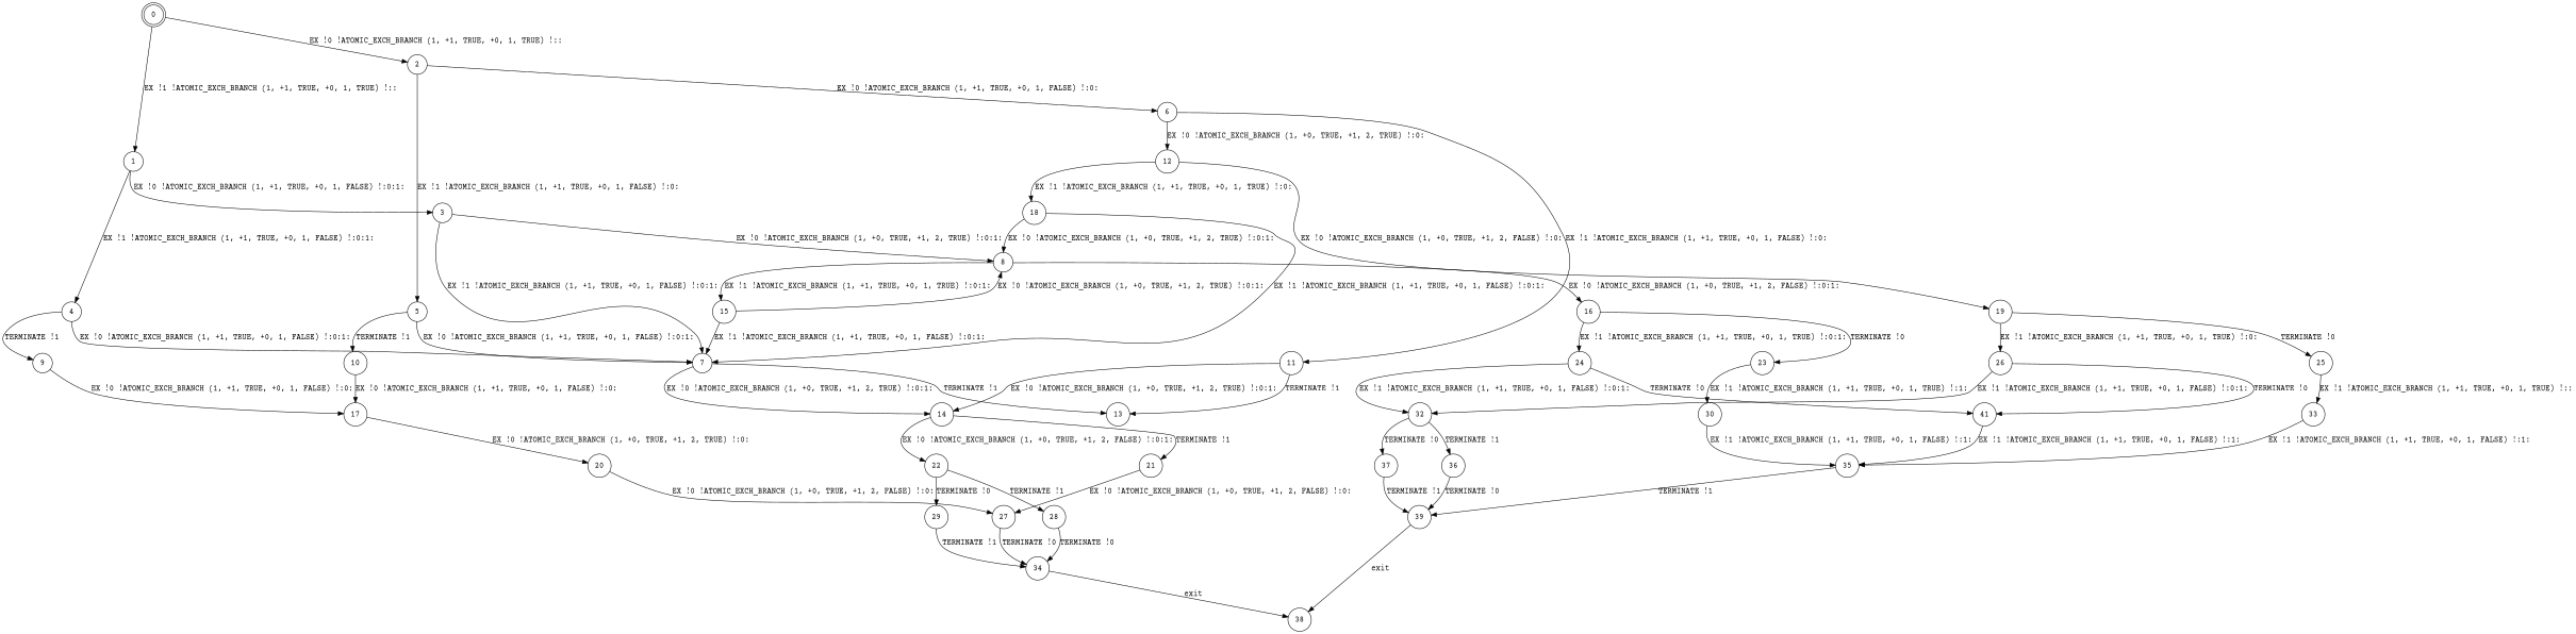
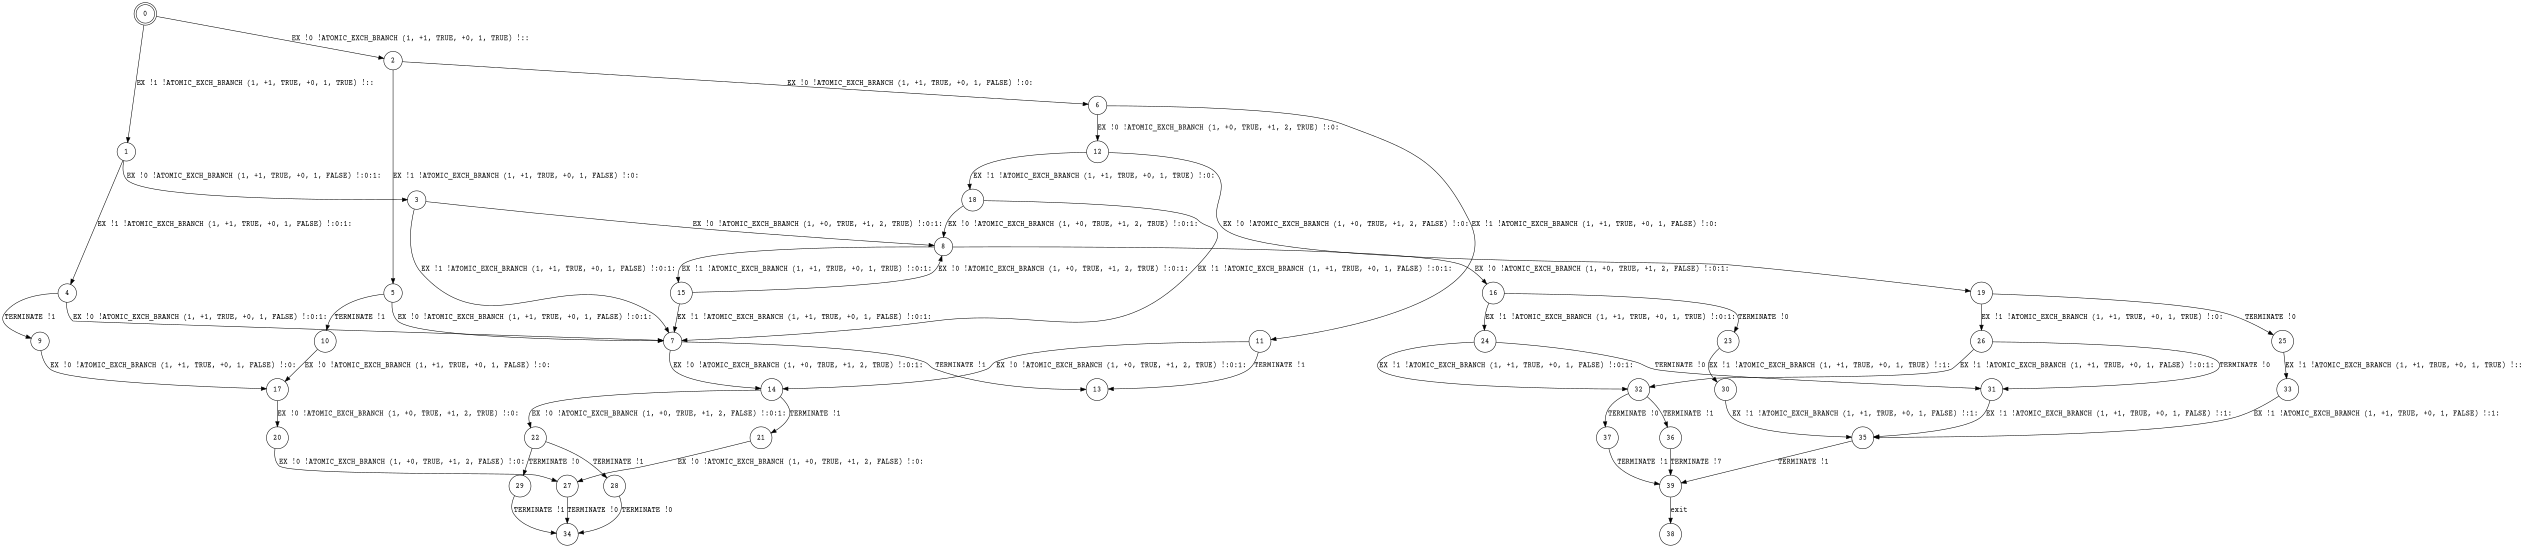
  digraph {
    fontname="Courier Prime"
    node [fontname="Courier Prime" shape=circle]
    edge [fontname="Courier Prime"]
    0 [peripheries=2]
    1
    2
    3
    4
    5
    6
    7
    8
    9
    10
    11
    12
    13
    14
    15
    16
    17
    18
    19
    21
    22
    23
    24
    20
    25
    26
    27
    28
    29
    30
-   31 [label=41]
+   31
    32
    33
    34
    35
    36
    37
    38
    39
    0 -> 1 [label="EX !1 !ATOMIC_EXCH_BRANCH (1, +1, TRUE, +0, 1, TRUE) !::"]
    0 -> 2 [label="EX !0 !ATOMIC_EXCH_BRANCH (1, +1, TRUE, +0, 1, TRUE) !::"]
    1 -> 3 [label="EX !0 !ATOMIC_EXCH_BRANCH (1, +1, TRUE, +0, 1, FALSE) !:0:1:"]
    1 -> 4 [label="EX !1 !ATOMIC_EXCH_BRANCH (1, +1, TRUE, +0, 1, FALSE) !:0:1:"]
    2 -> 5 [label="EX !1 !ATOMIC_EXCH_BRANCH (1, +1, TRUE, +0, 1, FALSE) !:0:"]
    2 -> 6 [label="EX !0 !ATOMIC_EXCH_BRANCH (1, +1, TRUE, +0, 1, FALSE) !:0:"]
    3 -> 7 [label="EX !1 !ATOMIC_EXCH_BRANCH (1, +1, TRUE, +0, 1, FALSE) !:0:1:"]
    3 -> 8 [label="EX !0 !ATOMIC_EXCH_BRANCH (1, +0, TRUE, +1, 2, TRUE) !:0:1:"]
    4 -> 7 [label="EX !0 !ATOMIC_EXCH_BRANCH (1, +1, TRUE, +0, 1, FALSE) !:0:1:"]
    4 -> 9 [label="TERMINATE !1"]
    5 -> 7 [label="EX !0 !ATOMIC_EXCH_BRANCH (1, +1, TRUE, +0, 1, FALSE) !:0:1:"]
    5 -> 10 [label="TERMINATE !1"]
    6 -> 11 [label="EX !1 !ATOMIC_EXCH_BRANCH (1, +1, TRUE, +0, 1, FALSE) !:0:"]
    6 -> 12 [label="EX !0 !ATOMIC_EXCH_BRANCH (1, +0, TRUE, +1, 2, TRUE) !:0:"]
    7 -> 13 [label="TERMINATE !1"]
    7 -> 14 [label="EX !0 !ATOMIC_EXCH_BRANCH (1, +0, TRUE, +1, 2, TRUE) !:0:1:"]
    8 -> 15 [label="EX !1 !ATOMIC_EXCH_BRANCH (1, +1, TRUE, +0, 1, TRUE) !:0:1:"]
    8 -> 16 [label="EX !0 !ATOMIC_EXCH_BRANCH (1, +0, TRUE, +1, 2, FALSE) !:0:1:"]
    9 -> 17 [label="EX !0 !ATOMIC_EXCH_BRANCH (1, +1, TRUE, +0, 1, FALSE) !:0:"]
    10 -> 17 [label="EX !0 !ATOMIC_EXCH_BRANCH (1, +1, TRUE, +0, 1, FALSE) !:0:"]
    11 -> 13 [label="TERMINATE !1"]
    11 -> 14 [label="EX !0 !ATOMIC_EXCH_BRANCH (1, +0, TRUE, +1, 2, TRUE) !:0:1:"]
    12 -> 18 [label="EX !1 !ATOMIC_EXCH_BRANCH (1, +1, TRUE, +0, 1, TRUE) !:0:"]
    12 -> 19 [label="EX !0 !ATOMIC_EXCH_BRANCH (1, +0, TRUE, +1, 2, FALSE) !:0:"]
    14 -> 21 [label="TERMINATE !1"]
    14 -> 22 [label="EX !0 !ATOMIC_EXCH_BRANCH (1, +0, TRUE, +1, 2, FALSE) !:0:1:"]
    15 -> 7 [label="EX !1 !ATOMIC_EXCH_BRANCH (1, +1, TRUE, +0, 1, FALSE) !:0:1:"]
    15 -> 8 [label="EX !0 !ATOMIC_EXCH_BRANCH (1, +0, TRUE, +1, 2, TRUE) !:0:1:"]
    16 -> 23 [label="TERMINATE !0"]
    16 -> 24 [label="EX !1 !ATOMIC_EXCH_BRANCH (1, +1, TRUE, +0, 1, TRUE) !:0:1:"]
    17 -> 20 [label="EX !0 !ATOMIC_EXCH_BRANCH (1, +0, TRUE, +1, 2, TRUE) !:0:"]
    18 -> 7 [label="EX !1 !ATOMIC_EXCH_BRANCH (1, +1, TRUE, +0, 1, FALSE) !:0:1:"]
    18 -> 8 [label="EX !0 !ATOMIC_EXCH_BRANCH (1, +0, TRUE, +1, 2, TRUE) !:0:1:"]
    19 -> 25 [label="TERMINATE !0"]
    19 -> 26 [label="EX !1 !ATOMIC_EXCH_BRANCH (1, +1, TRUE, +0, 1, TRUE) !:0:"]
    21 -> 27 [label="EX !0 !ATOMIC_EXCH_BRANCH (1, +0, TRUE, +1, 2, FALSE) !:0:"]
    22 -> 28 [label="TERMINATE !1"]
    22 -> 29 [label="TERMINATE !0"]
    23 -> 30 [label="EX !1 !ATOMIC_EXCH_BRANCH (1, +1, TRUE, +0, 1, TRUE) !:1:"]
    24 -> 31 [label="TERMINATE !0"]
    24 -> 32 [label="EX !1 !ATOMIC_EXCH_BRANCH (1, +1, TRUE, +0, 1, FALSE) !:0:1:"]
    20 -> 27 [label="EX !0 !ATOMIC_EXCH_BRANCH (1, +0, TRUE, +1, 2, FALSE) !:0:"]
    25 -> 33 [label="EX !1 !ATOMIC_EXCH_BRANCH (1, +1, TRUE, +0, 1, TRUE) !::"]
    26 -> 31 [label="TERMINATE !0"]
    26 -> 32 [label="EX !1 !ATOMIC_EXCH_BRANCH (1, +1, TRUE, +0, 1, FALSE) !:0:1:"]
    27 -> 34 [label="TERMINATE !0"]
    28 -> 34 [label="TERMINATE !0"]
    29 -> 34 [label="TERMINATE !1"]
    30 -> 35 [label="EX !1 !ATOMIC_EXCH_BRANCH (1, +1, TRUE, +0, 1, FALSE) !:1:"]
    31 -> 35 [label="EX !1 !ATOMIC_EXCH_BRANCH (1, +1, TRUE, +0, 1, FALSE) !:1:"]
    32 -> 36 [label="TERMINATE !1"]
    32 -> 37 [label="TERMINATE !0"]
    33 -> 35 [label="EX !1 !ATOMIC_EXCH_BRANCH (1, +1, TRUE, +0, 1, FALSE) !:1:"]
-   34 -> 38 [label=exit]
    35 -> 39 [label="TERMINATE !1"]
-   36 -> 39 [label="TERMINATE !0"]
+   36 -> 39 [label="TERMINATE !7"]
    37 -> 39 [label="TERMINATE !1"]
    39 -> 38 [label=exit]
  }
